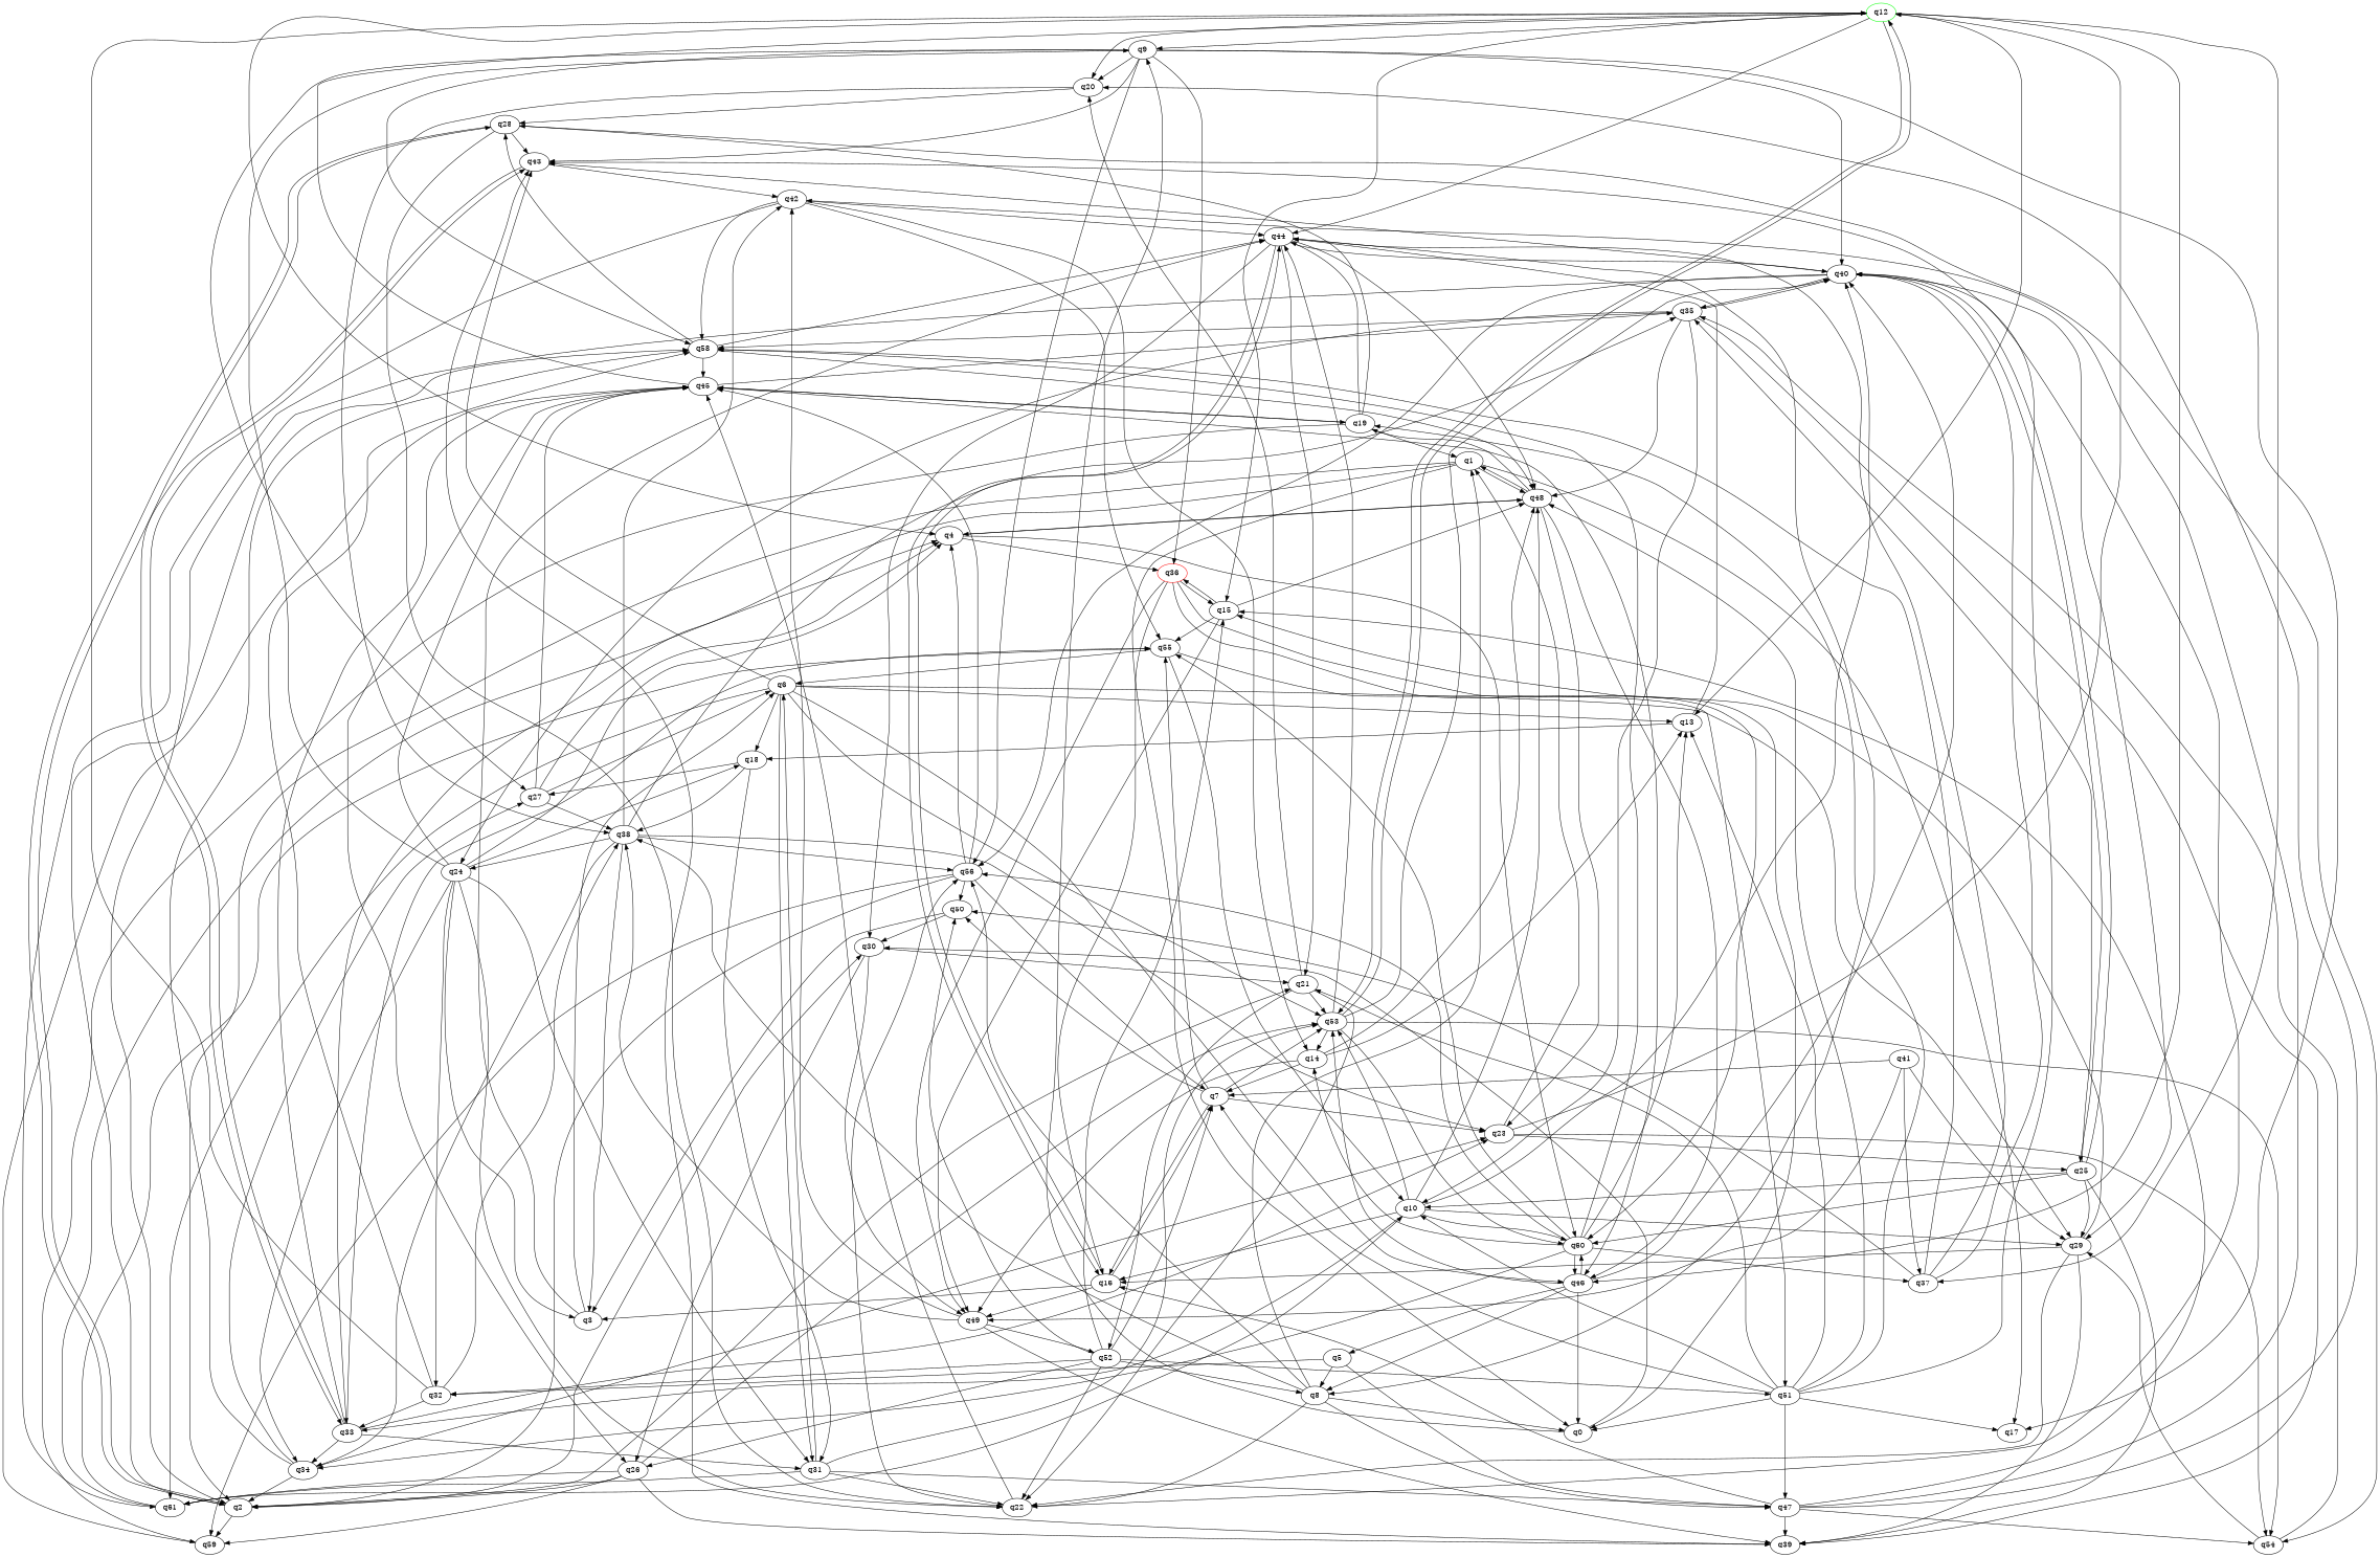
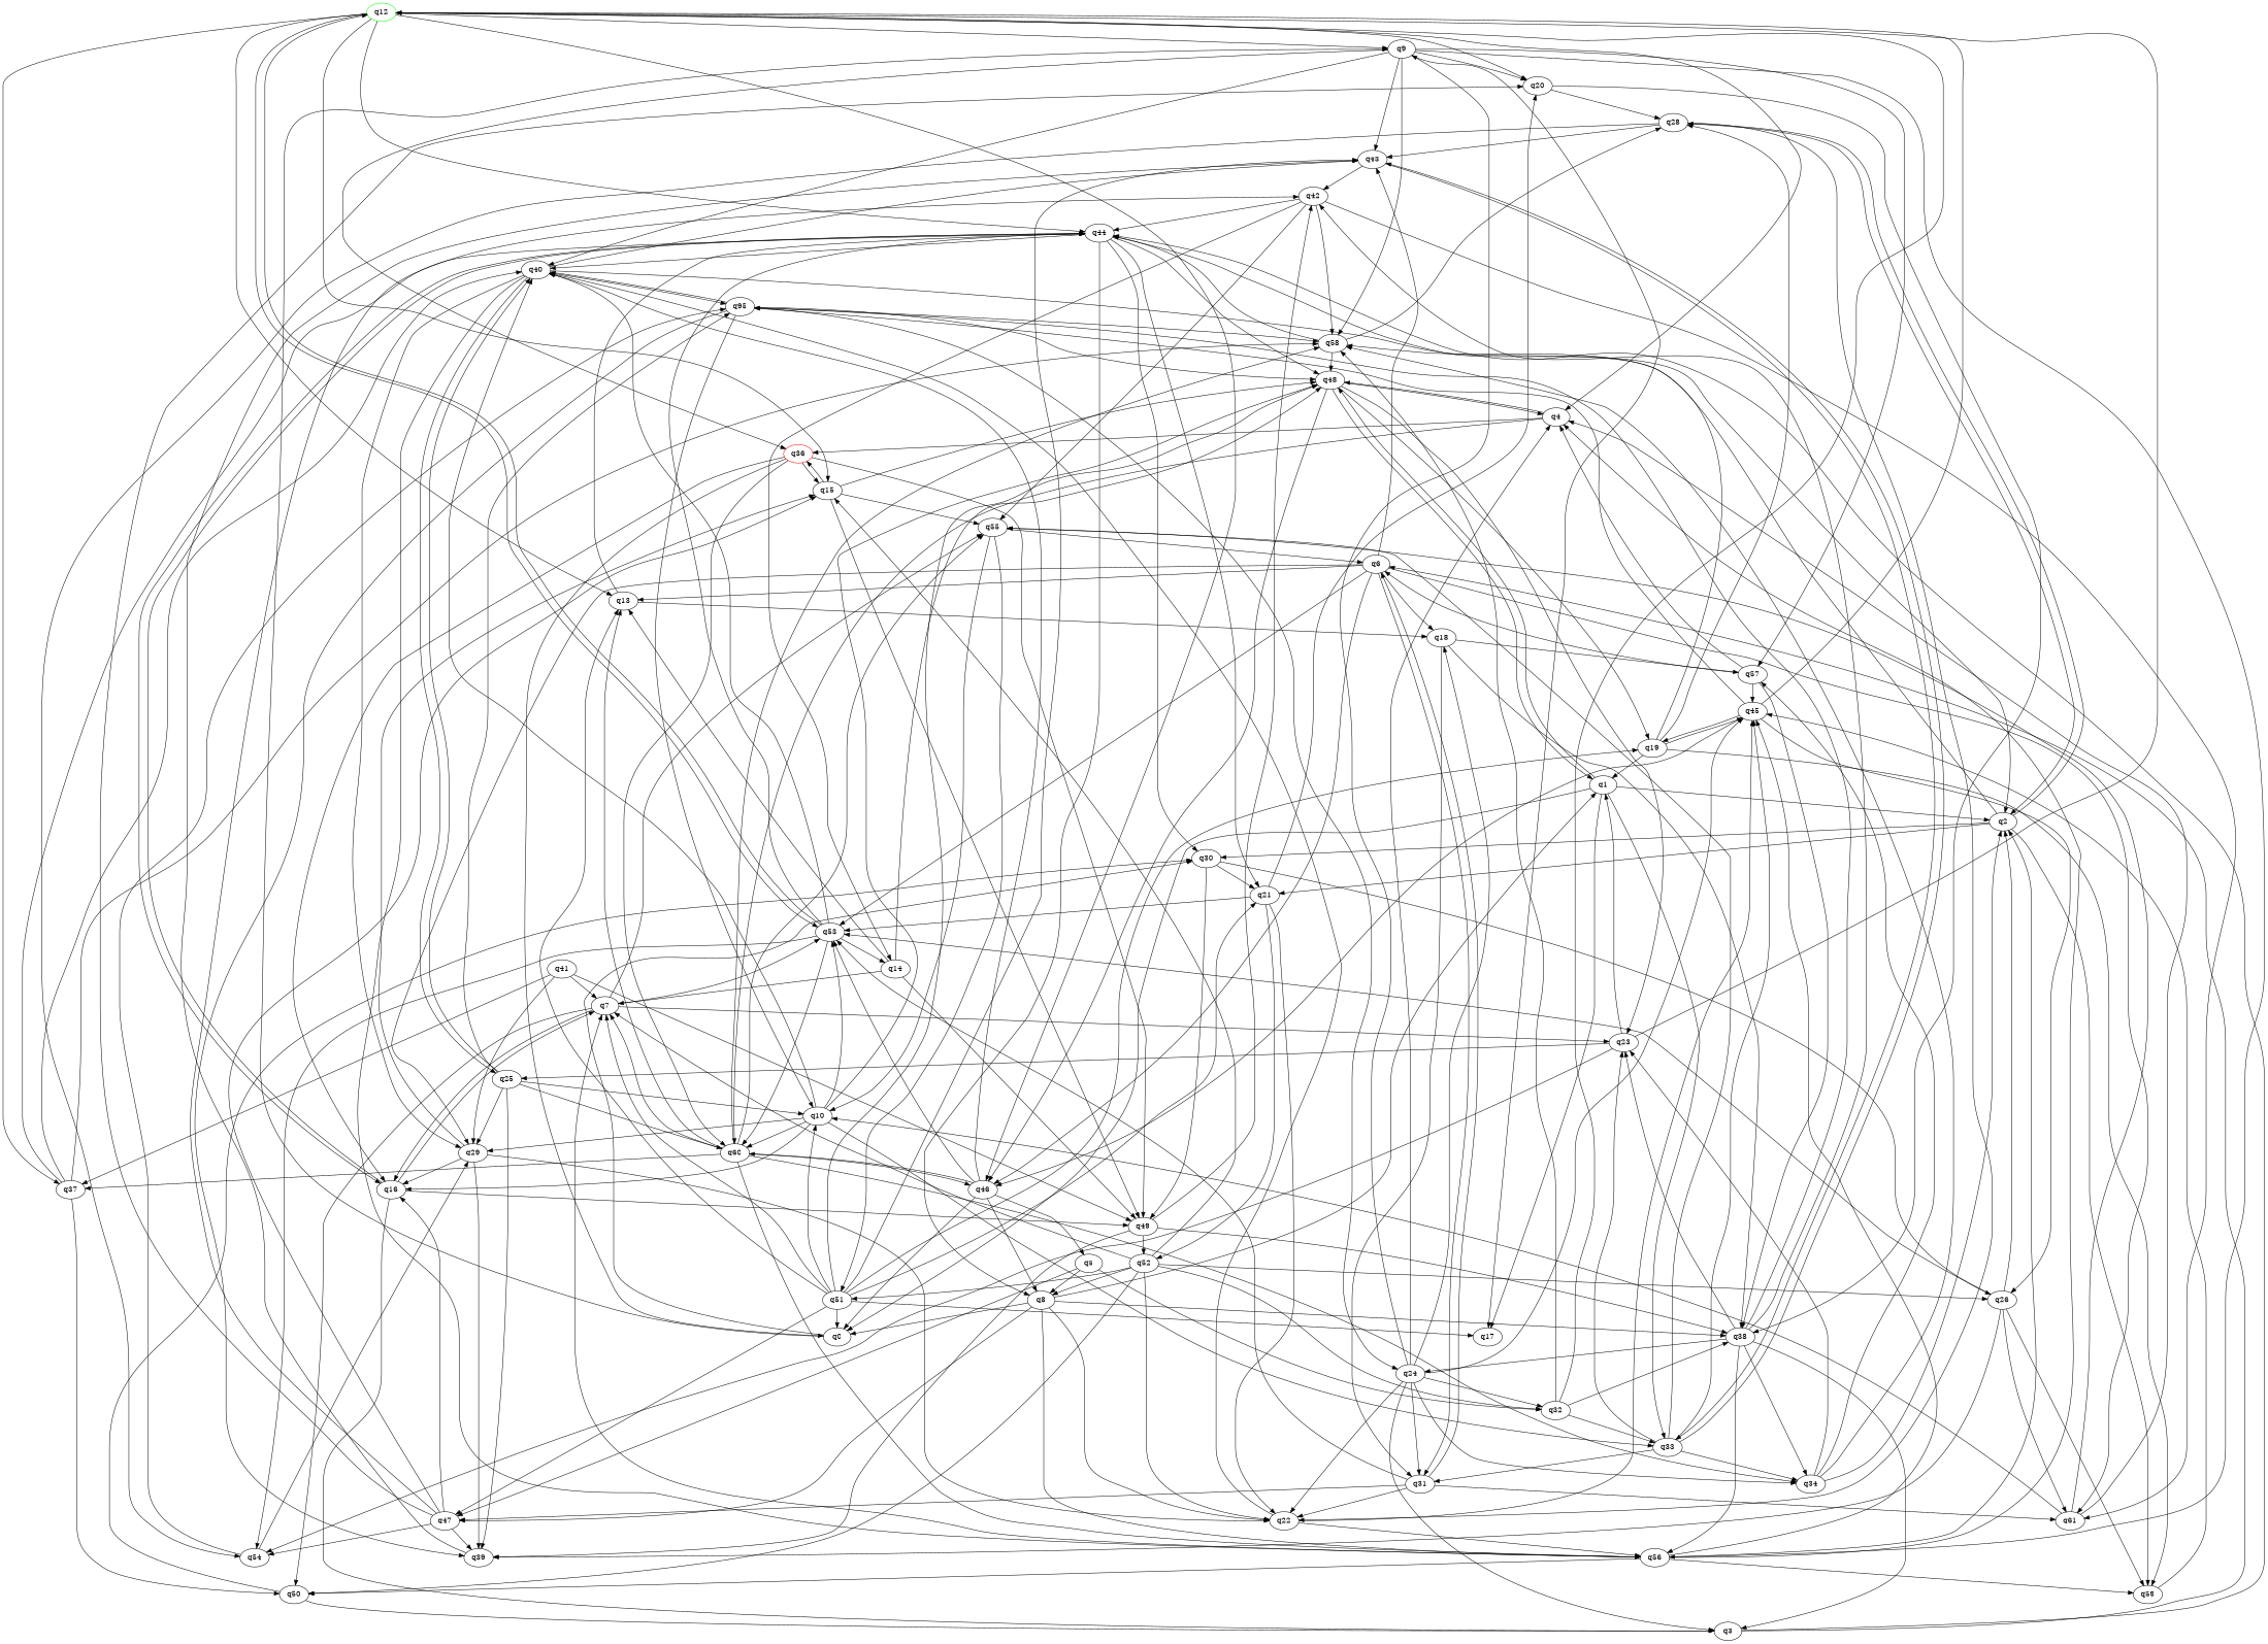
  digraph {
    q12 [color=green initial=1]
    q9
    q44
    q4
    q13
    q46
    q53
    q20
    q15
    q37
    q36 [color=red final=1]
    q17
    q58
    q43
    q56
-   q27
+   q27 [label=q57]
    q40
    q16
    q30
    q21
    q48
    q8
    q60
    q18
    q0
    q5
    q54
    q14
    q28
    q38
    q49
    q55
    q50
    q34
    q7
    q3
    q52
    q39
    q42
    q26
    q45
    q33
    q2
    q59
    q6
    q25
    q29
-   q35
+   q35 [label=q95]
    q22
    n50 [label=q61]
    q1
    q23
    q31
    q19
    q10
    q47
    q51
    q32
    q24
    q41
    q12 -> q9
    q12 -> q44
    q12 -> q4
    q12 -> q13
    q12 -> q46
    q12 -> q53
    q12 -> q20
    q12 -> q15
    q12 -> q37
    q9 -> q20
    q9 -> q36
    q9 -> q17
    q9 -> q58
    q9 -> q43
    q9 -> q56
    q9 -> q27
    q9 -> q40
    q44 -> q40
    q44 -> q16
    q44 -> q30
    q44 -> q21
    q44 -> q48
    q44 -> q8
    q4 -> q36
    q4 -> q48
    q4 -> q60
    q13 -> q44
    q13 -> q18
    q46 -> q53
    q46 -> q40
    q46 -> q8
    q46 -> q60
    q46 -> q0
    q46 -> q5
    q53 -> q12
    q53 -> q44
    q53 -> q40
    q53 -> q60
    q53 -> q54
    q53 -> q14
    q20 -> q28
    q20 -> q38
    q15 -> q36
    q15 -> q48
    q15 -> q49
    q15 -> q55
    q37 -> q44
    q37 -> q58
    q37 -> q40
    q37 -> q50
    q36 -> q15
    q36 -> q16
    q36 -> q60
    q36 -> q0
    q36 -> q49
    q58 -> q44
    q58 -> q48
    q58 -> q28
-   q58 -> q45
    q43 -> q42
    q43 -> q33
    q56 -> q4
    q56 -> q50
    q56 -> q7
    q56 -> q45
    q56 -> q2
    q56 -> q59
    q27 -> q4
    q27 -> q38
    q27 -> q45
    q27 -> q6
    q40 -> q43
    q40 -> q56
    q40 -> q2
    q40 -> q25
    q40 -> q29
    q40 -> q35
    q16 -> q44
    q16 -> q49
    q16 -> q7
    q16 -> q3
    q30 -> q21
    q30 -> q49
    q30 -> q26
    q21 -> q53
    q21 -> q20
    q21 -> q52
    q21 -> q22
    q48 -> q4
    q48 -> q46
    q48 -> q1
    q48 -> q23
    q48 -> q19
    q8 -> q56
    q8 -> q0
    q8 -> q38
    q8 -> q22
    q8 -> q1
    q8 -> q47
    q60 -> q13
    q60 -> q46
    q60 -> q37
    q60 -> q58
    q60 -> q56
    q60 -> q55
    q60 -> q34
-   q60 -> q14
+   q60 -> q7
    q18 -> q27
    q18 -> q38
    q18 -> q31
    q0 -> q9
    q0 -> q30
    q5 -> q8
    q5 -> q47
    q5 -> q32
    q54 -> q29
    q54 -> q35
    q14 -> q13
    q14 -> q48
    q14 -> q49
    q14 -> q7
    q28 -> q43
    q28 -> q54
    q28 -> q2
    q28 -> q22
    q38 -> q56
    q38 -> q34
    q38 -> q3
    q38 -> q42
    q38 -> q35
    q38 -> q23
    q38 -> q24
    q49 -> q38
    q49 -> q52
    q49 -> q39
    q49 -> q42
    q55 -> q6
    q55 -> q10
    q55 -> q51
    q50 -> q30
    q50 -> q3
    q34 -> q58
    q34 -> q27
    q34 -> q2
    q34 -> q23
    q7 -> q53
    q7 -> q16
    q7 -> q55
    q7 -> q50
    q7 -> q23
    q3 -> q44
    q3 -> q6
    q52 -> q15
    q52 -> q8
    q52 -> q50
    q52 -> q7
    q52 -> q26
    q52 -> q22
    q52 -> q51
    q52 -> q32
    q39 -> q43
    q42 -> q44
    q42 -> q58
    q42 -> q14
    q42 -> q55
    q42 -> n50
    q26 -> q53
    q26 -> q39
    q26 -> q2
    q26 -> q59
    q26 -> n50
    q45 -> q12
    q45 -> q46
    q45 -> q26
    q45 -> q35
    q45 -> q19
    q33 -> q43
    q33 -> q55
    q33 -> q34
    q33 -> q45
    q33 -> q23
    q33 -> q31
    q2 -> q58
    q2 -> q30
    q2 -> q21
    q2 -> q28
    q2 -> q59
    q59 -> q45
    q6 -> q13
    q6 -> q46
    q6 -> q53
    q6 -> q43
    q6 -> q18
    q6 -> q29
    q6 -> n50
    q6 -> q31
    q25 -> q40
    q25 -> q60
    q25 -> q39
    q25 -> q29
    q25 -> q35
    q25 -> q10
    q29 -> q15
    q29 -> q16
    q29 -> q39
    q29 -> q22
    q35 -> q58
    q35 -> q40
    q35 -> q48
    q35 -> q39
    q35 -> q10
    q35 -> q24
    q22 -> q56
    q22 -> q40
    q22 -> q45
    n50 -> q4
    n50 -> q55
    n50 -> q10
    q1 -> q17
    q1 -> q48
    q1 -> q0
    q1 -> q33
    q1 -> q2
    q23 -> q12
    q23 -> q54
    q23 -> q25
    q23 -> q1
    q31 -> q53
    q31 -> q6
    q31 -> q22
    q31 -> n50
    q31 -> q47
    q19 -> q44
    q19 -> q28
    q19 -> q45
    q19 -> q59
    q19 -> q1
    q10 -> q53
    q10 -> q40
    q10 -> q16
    q10 -> q48
    q10 -> q60
    q10 -> q33
    q10 -> q29
    q47 -> q20
    q47 -> q15
    q47 -> q16
    q47 -> q54
    q47 -> q39
    q47 -> q42
    q51 -> q13
    q51 -> q17
    q51 -> q43
    q51 -> q21
    q51 -> q48
    q51 -> q0
    q51 -> q7
    q51 -> q19
    q51 -> q10
    q51 -> q47
    q32 -> q12
    q32 -> q58
    q32 -> q38
    q32 -> q33
    q24 -> q9
    q24 -> q4
    q24 -> q18
    q24 -> q34
    q24 -> q3
    q24 -> q45
    q24 -> q22
    q24 -> q31
    q24 -> q32
    q41 -> q37
    q41 -> q49
    q41 -> q7
    q41 -> q29
  }
